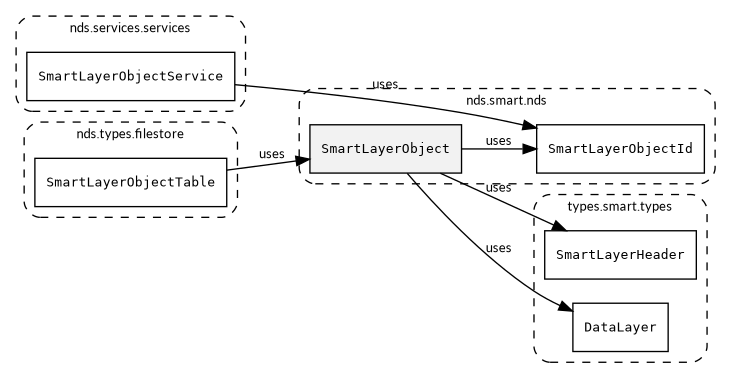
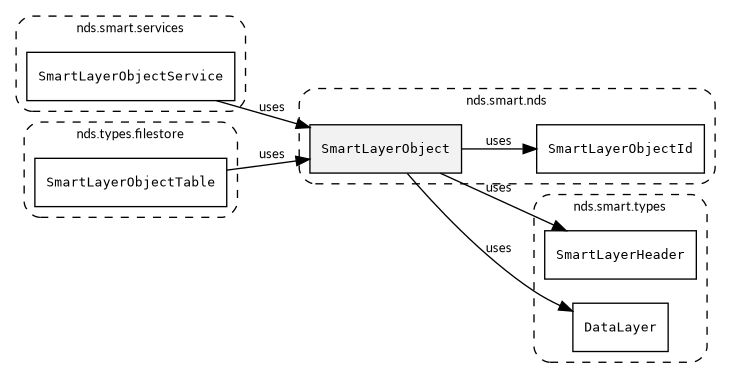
  digraph {
    fontname=Lato
    fontsize=10
    rankdir=LR
    node [fontname=Lato fontsize=10 shape=box]
    edge [fontname=Lato fontsize=10]
    n1 [fillcolor="#0000000D" label=<<font face="monospace"><table align="center" border="0" cellspacing="0" cellpadding="0"><tr><td href="../../../content/packages/nds.smart.object.html#Structure-SmartLayerObject" title="Structure defined in nds.smart.object">SmartLayerObject</td></tr></table></font>> style=filled]
    n2 [label=<<font face="monospace"><table align="center" border="0" cellspacing="0" cellpadding="0"><tr><td href="../../../content/packages/nds.smart.object.html#Subtype-SmartLayerObjectId" title="Subtype defined in nds.smart.object">SmartLayerObjectId</td></tr></table></font>>]
    n3 [label=<<font face="monospace"><table align="center" border="0" cellspacing="0" cellpadding="0"><tr><td href="../../../content/packages/nds.smart.types.html#Structure-SmartLayerHeader" title="Structure defined in nds.smart.types">SmartLayerHeader</td></tr></table></font>>]
    n4 [label=<<font face="monospace"><table align="center" border="0" cellspacing="0" cellpadding="0"><tr><td href="../../../content/packages/nds.smart.types.html#Structure-DataLayer" title="Structure defined in nds.smart.types">DataLayer</td></tr></table></font>>]
    n5 [label=<<font face="monospace"><table align="center" border="0" cellspacing="0" cellpadding="0"><tr><td href="../../../content/packages/nds.smart.services.html#Service-SmartLayerObjectService" title="Service defined in nds.smart.services">SmartLayerObjectService</td></tr></table></font>>]
    n6 [label=<<font face="monospace"><table align="center" border="0" cellspacing="0" cellpadding="0"><tr><td href="../../../content/packages/nds.smart.filestore.html#SqlTable-SmartLayerObjectTable" title="SqlTable defined in nds.smart.filestore">SmartLayerObjectTable</td></tr></table></font>>]
    subgraph cluster_1 {
      label="nds.smart.nds"
      style="dashed, rounded"
      n1
      n2
    }
    subgraph cluster_2 {
-     label="types.smart.types"
+     label="nds.smart.types"
      style="dashed, rounded"
      n3
      n4
    }
    subgraph cluster_3 {
-     label="nds.services.services"
+     label="nds.smart.services"
      style="dashed, rounded"
      n5
    }
    subgraph cluster_4 {
      label="nds.types.filestore"
      style="dashed, rounded"
      n6
    }
    n1 -> n2 [label=uses]
    n1 -> n3 [label=uses]
    n1 -> n4 [label=uses]
-   n5 -> n2 [label=uses]
+   n5 -> n1 [label=uses]
    n6 -> n1 [label=uses]
  }
